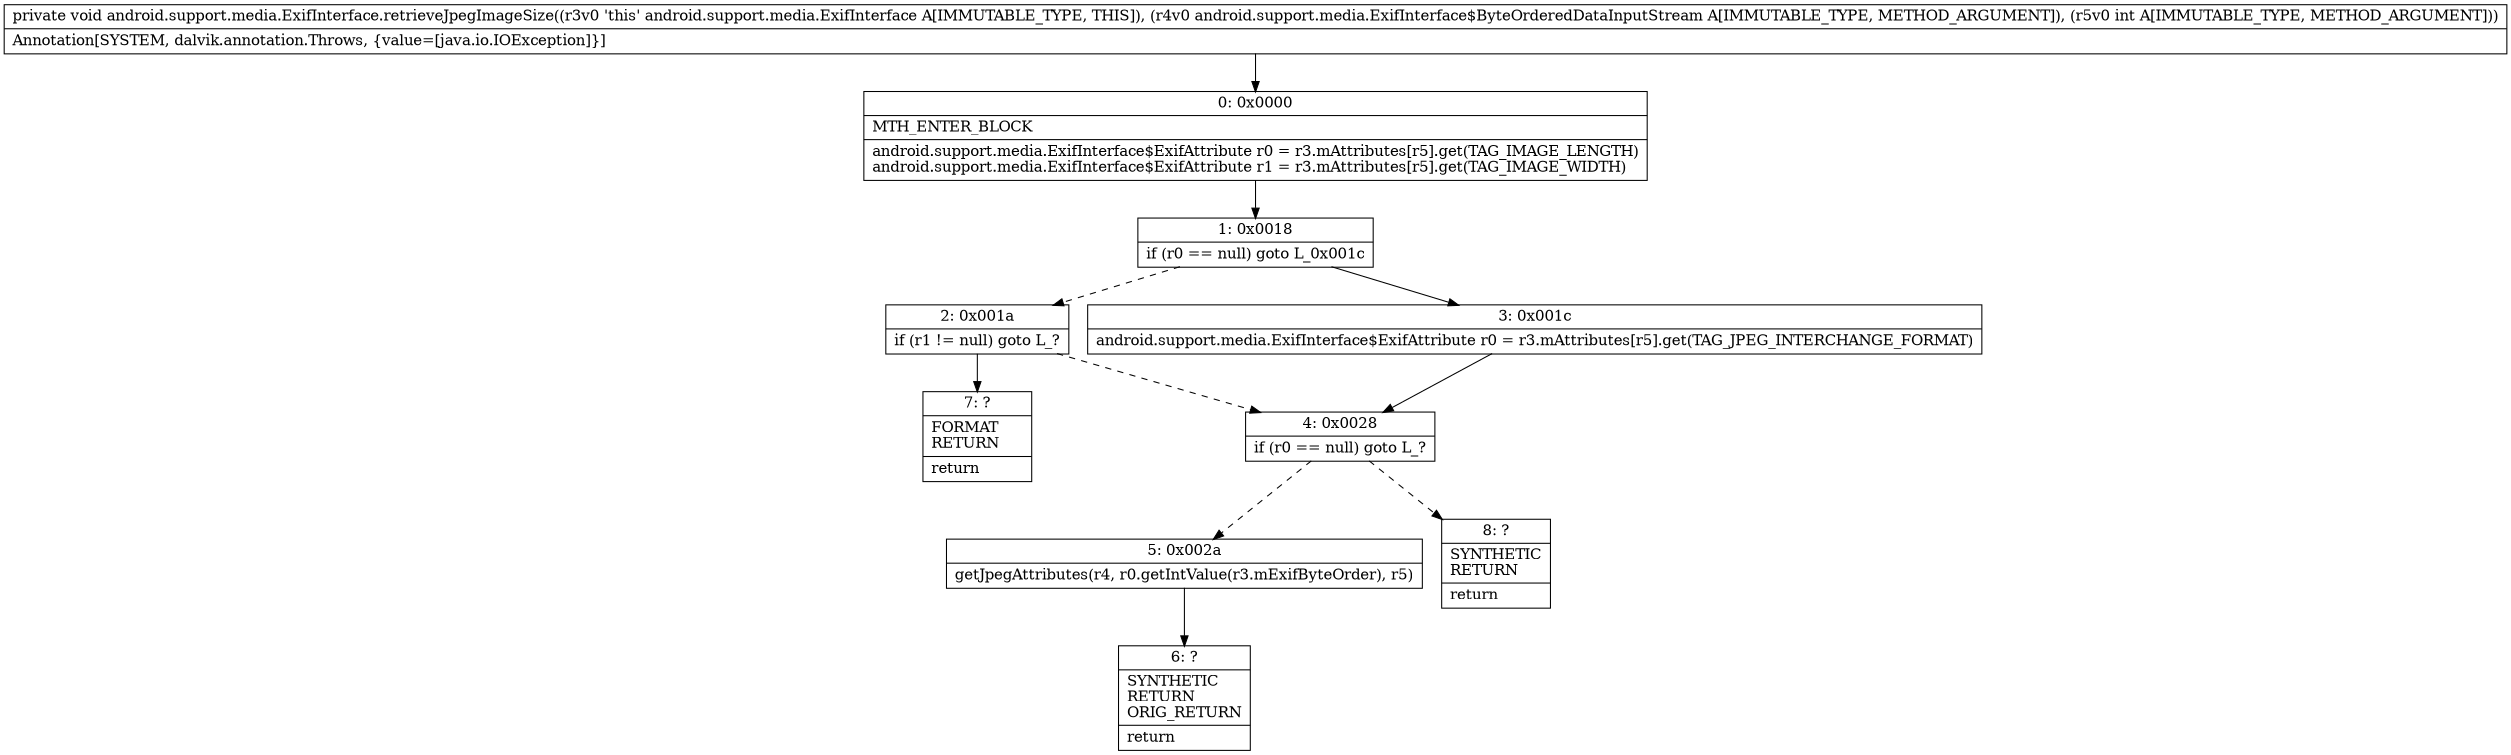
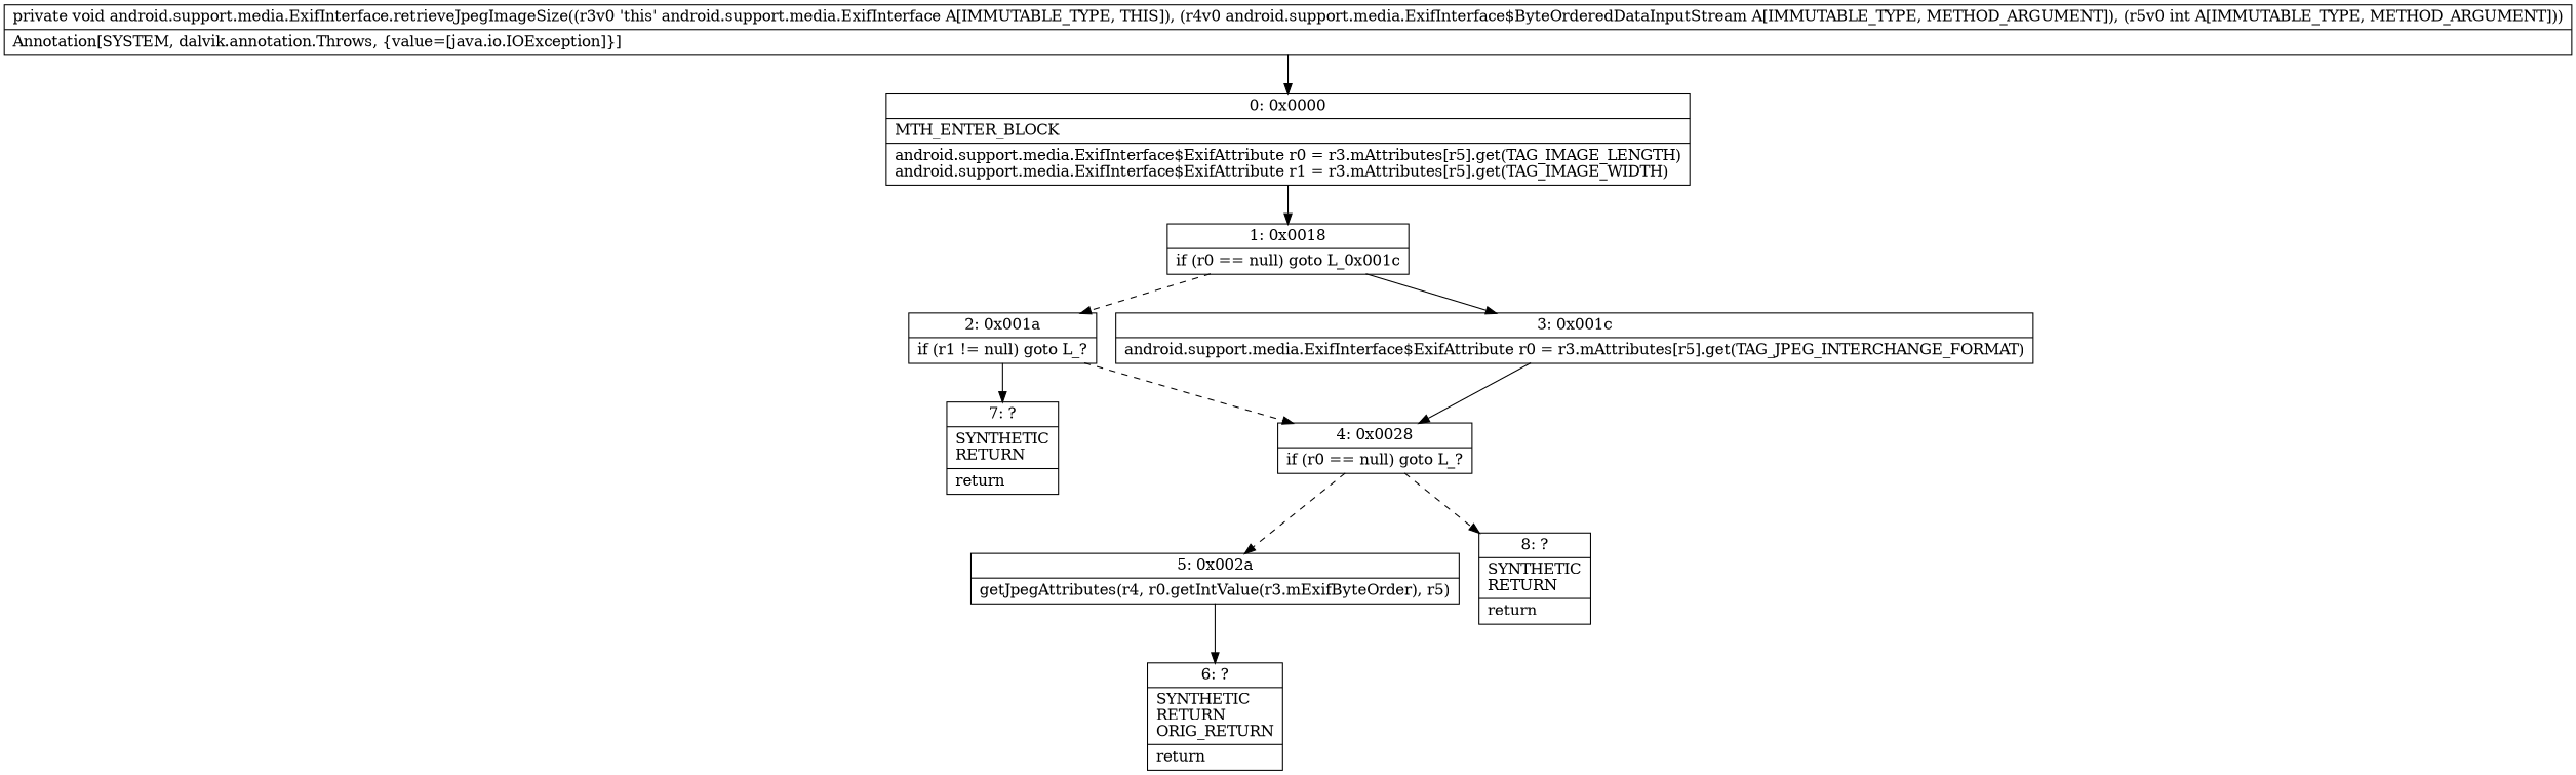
  digraph {
    node [shape=record]
    n1 [label="{0\:\ 0x0000|MTH_ENTER_BLOCK\l|android.support.media.ExifInterface$ExifAttribute r0 = r3.mAttributes[r5].get(TAG_IMAGE_LENGTH)\landroid.support.media.ExifInterface$ExifAttribute r1 = r3.mAttributes[r5].get(TAG_IMAGE_WIDTH)\l}"]
    n2 [label="{1\:\ 0x0018|if (r0 == null) goto L_0x001c\l}"]
    n3 [label="{2\:\ 0x001a|if (r1 != null) goto L_?\l}"]
    n4 [label="{3\:\ 0x001c|android.support.media.ExifInterface$ExifAttribute r0 = r3.mAttributes[r5].get(TAG_JPEG_INTERCHANGE_FORMAT)\l}"]
-   n5 [label="{7\:\ ?|FORMAT\lRETURN\l|return\l}"]
+   n5 [label="{7\:\ ?|SYNTHETIC\lRETURN\l|return\l}"]
    n6 [label="{4\:\ 0x0028|if (r0 == null) goto L_?\l}"]
    n7 [label="{5\:\ 0x002a|getJpegAttributes(r4, r0.getIntValue(r3.mExifByteOrder), r5)\l}"]
    n8 [label="{8\:\ ?|SYNTHETIC\lRETURN\l|return\l}"]
    n9 [label="{6\:\ ?|SYNTHETIC\lRETURN\lORIG_RETURN\l|return\l}"]
    n10 [label="{private void android.support.media.ExifInterface.retrieveJpegImageSize((r3v0 'this' android.support.media.ExifInterface A[IMMUTABLE_TYPE, THIS]), (r4v0 android.support.media.ExifInterface$ByteOrderedDataInputStream A[IMMUTABLE_TYPE, METHOD_ARGUMENT]), (r5v0 int A[IMMUTABLE_TYPE, METHOD_ARGUMENT]))  | Annotation[SYSTEM, dalvik.annotation.Throws, \{value=[java.io.IOException]\}]\l}"]
    n1 -> n2
    n2 -> n3 [style=dashed]
    n2 -> n4
    n3 -> n5
    n3 -> n6 [style=dashed]
    n4 -> n6
    n6 -> n7 [style=dashed]
    n6 -> n8 [style=dashed]
    n7 -> n9
    n10 -> n1
  }
